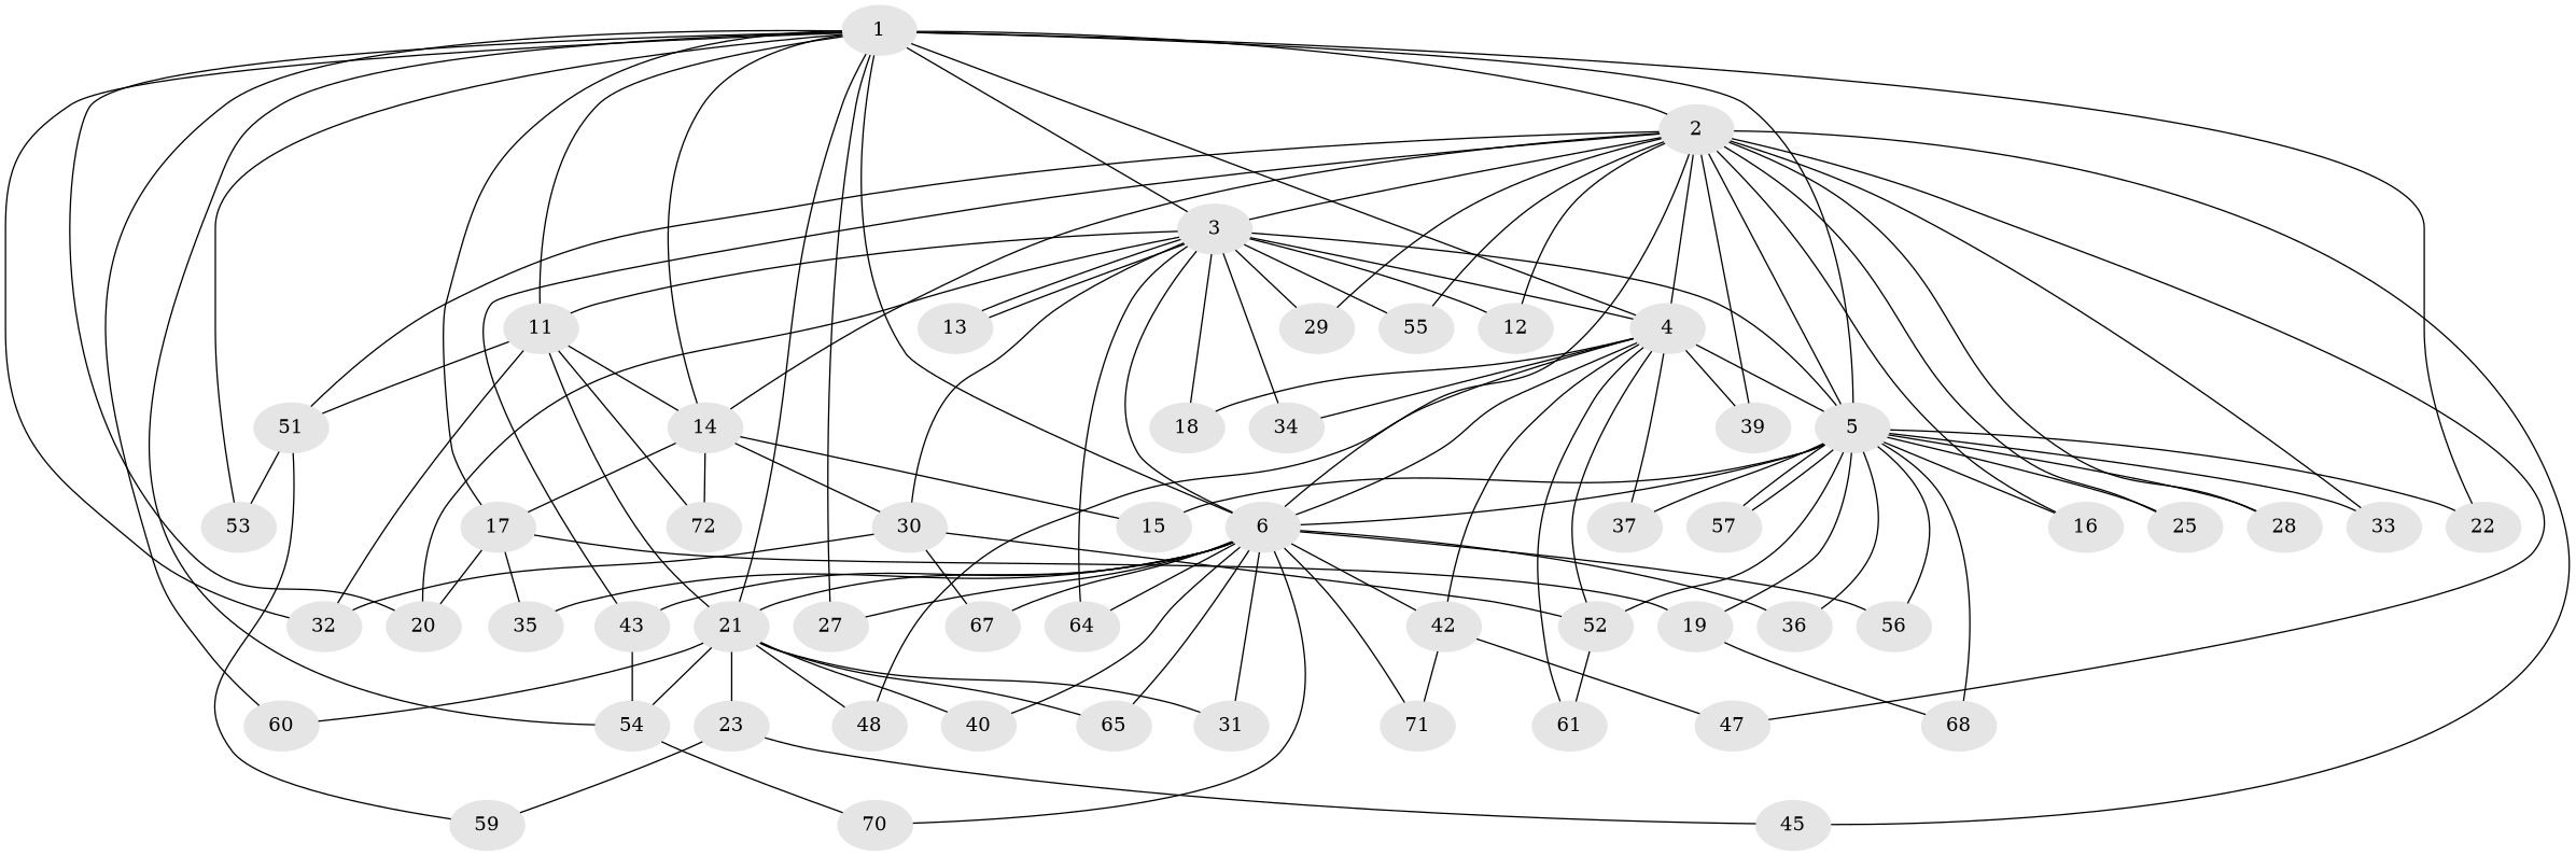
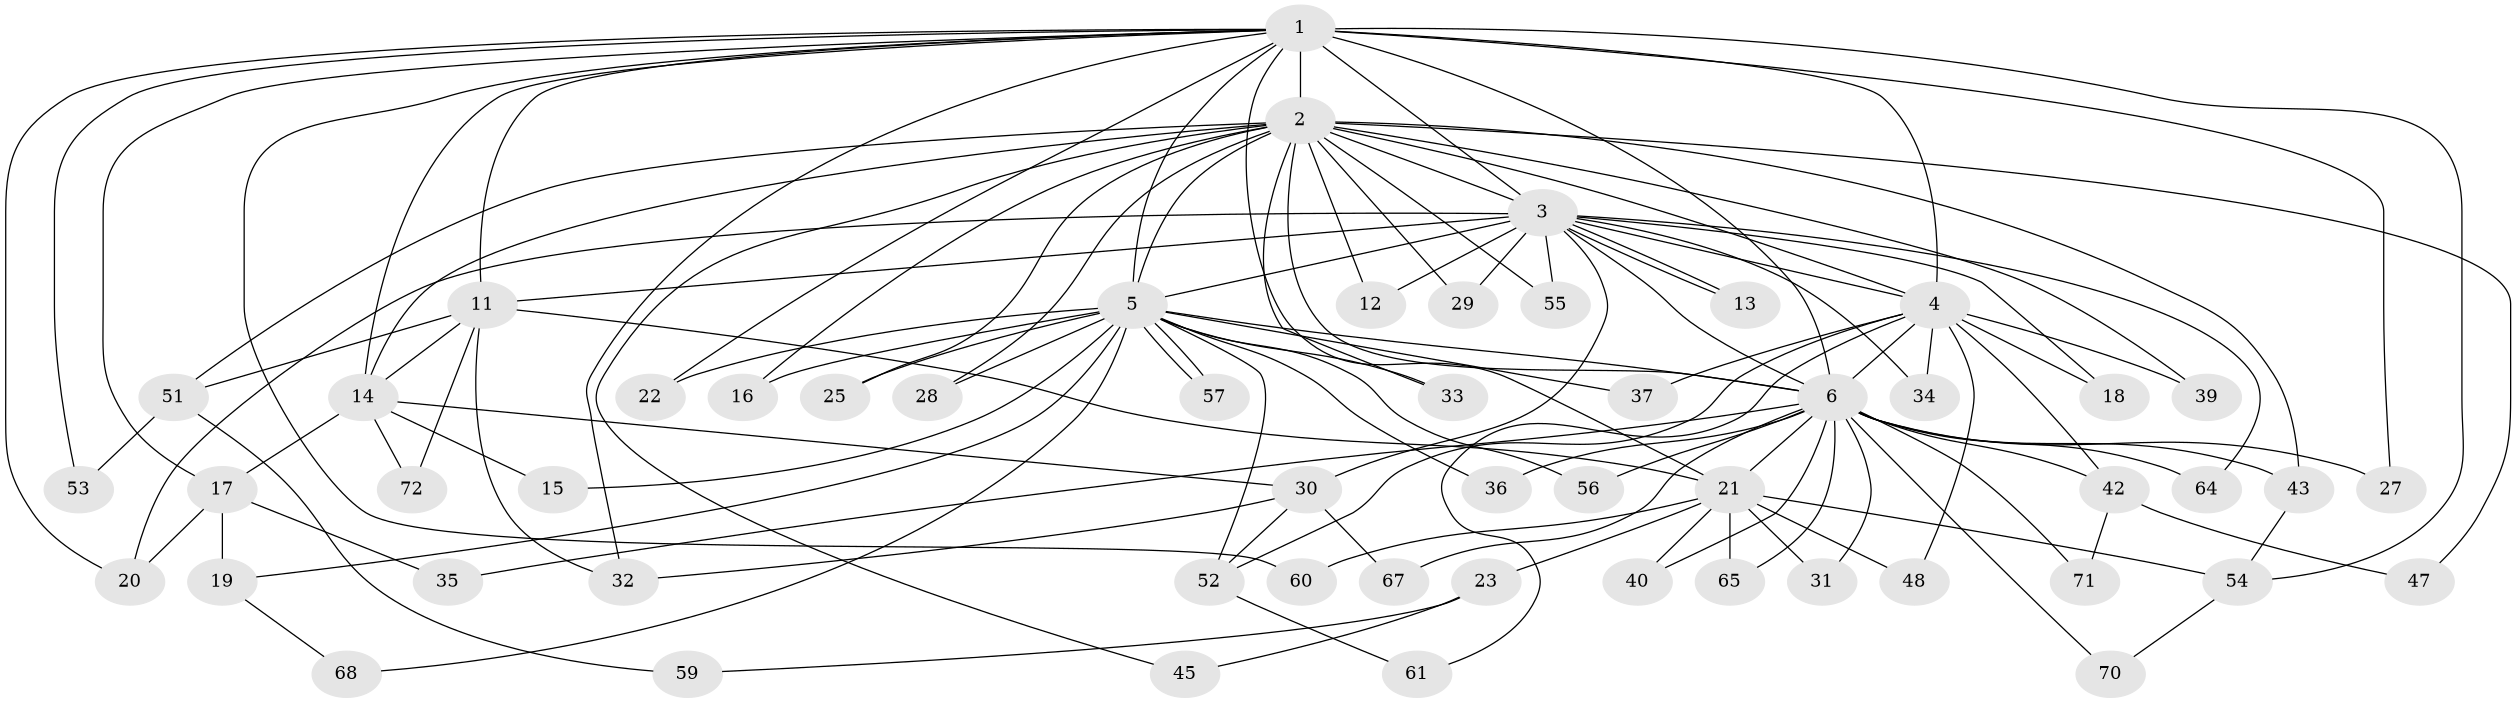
  graph {
    node [color=gray90 style=filled]
    1 [super="+8"]
    2 [super="+10"]
    3 [super="+46"]
    4 [super="+69"]
    5 [super="+9"]
    6 [super="+7"]
    11 [super="+26"]
    14 [super="+50"]
    17 [super="+49"]
    20 [super="+63"]
    21 [super="+38"]
    22
    27
    32 [super="+44"]
    53
    54 [super="+62"]
    60
    12
    16
    25
    28
    29 [super="+58"]
    33
    39
    43
    45
    47
    51
    55
    13
    18
    30
    34
    64
    37
    42
    48
    52 [super="+66"]
    61
    15
    19 [super="+41"]
    36
    56
    57
    68
    31
    35
    40
    65
    67
    70
    71
    72
    23 [super="+24"]
    59
    1 -- 2 [weight=4]
    1 -- 3 [weight=2]
    1 -- 4 [weight=2]
    1 -- 5 [weight=4]
    1 -- 6 [weight=4]
    1 -- 11
    1 -- 14
    1 -- 17
    1 -- 20
    1 -- 21
    1 -- 22
    1 -- 27
    1 -- 32
    1 -- 53
    1 -- 54
    1 -- 60
    2 -- 3 [weight=2]
    2 -- 4 [weight=2]
    2 -- 5 [weight=4]
    2 -- 6 [weight=4]
    2 -- 14
    2 -- 12
    2 -- 16
    2 -- 25
    2 -- 28
    2 -- 29
    2 -- 33
    2 -- 39
    2 -- 43
    2 -- 45
    2 -- 47
    2 -- 51
    2 -- 55
    3 -- 4 [weight=2]
    3 -- 5 [weight=2]
    3 -- 6 [weight=2]
    3 -- 11
    3 -- 20
    3 -- 12
    3 -- 29 [weight=2]
    3 -- 55
    3 -- 13
    3 -- 13
    3 -- 18
    3 -- 30
    3 -- 34
    3 -- 64
-   4 -- 5 [weight=2]
    4 -- 6 [weight=2]
    4 -- 39
    4 -- 18
    4 -- 34
    4 -- 37
    4 -- 42 [weight=2]
    4 -- 48
    4 -- 52
    4 -- 61
    5 -- 6 [weight=4]
    5 -- 22
    5 -- 16
    5 -- 25
    5 -- 28
    5 -- 33
    5 -- 37
    5 -- 52
    5 -- 15
    5 -- 19
    5 -- 36
    5 -- 56
    5 -- 57
    5 -- 57
    5 -- 68
    6 -- 21 [weight=2]
    6 -- 27
    6 -- 43
    6 -- 64
    6 -- 42
    6 -- 36
    6 -- 56
    6 -- 31
    6 -- 35
    6 -- 40
    6 -- 65
    6 -- 67
    6 -- 70
    6 -- 71
    11 -- 14
    11 -- 21
    11 -- 32
    11 -- 51
    11 -- 72
    14 -- 17
    14 -- 30
    14 -- 15
    14 -- 72
    17 -- 20
    17 -- 19
    17 -- 35
    21 -- 54
    21 -- 60
    21 -- 48
    21 -- 31
    21 -- 40
    21 -- 65
    21 -- 23
    54 -- 70
    43 -- 54
    51 -- 53
    51 -- 59
    30 -- 32
    30 -- 52
    30 -- 67
    42 -- 47
    42 -- 71
    52 -- 61
    19 -- 68
    23 -- 45
    23 -- 59
  }
